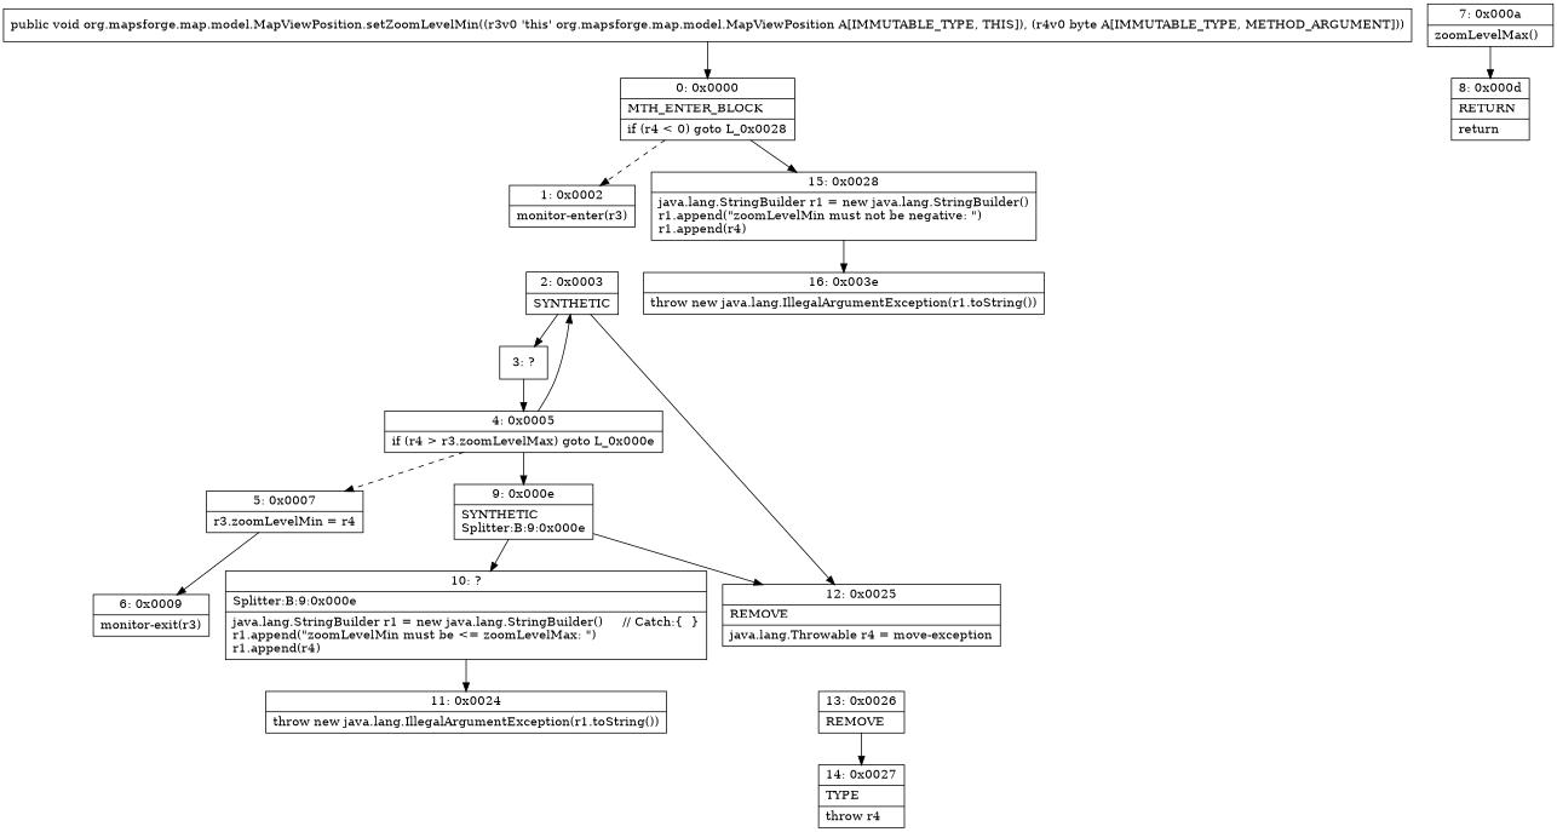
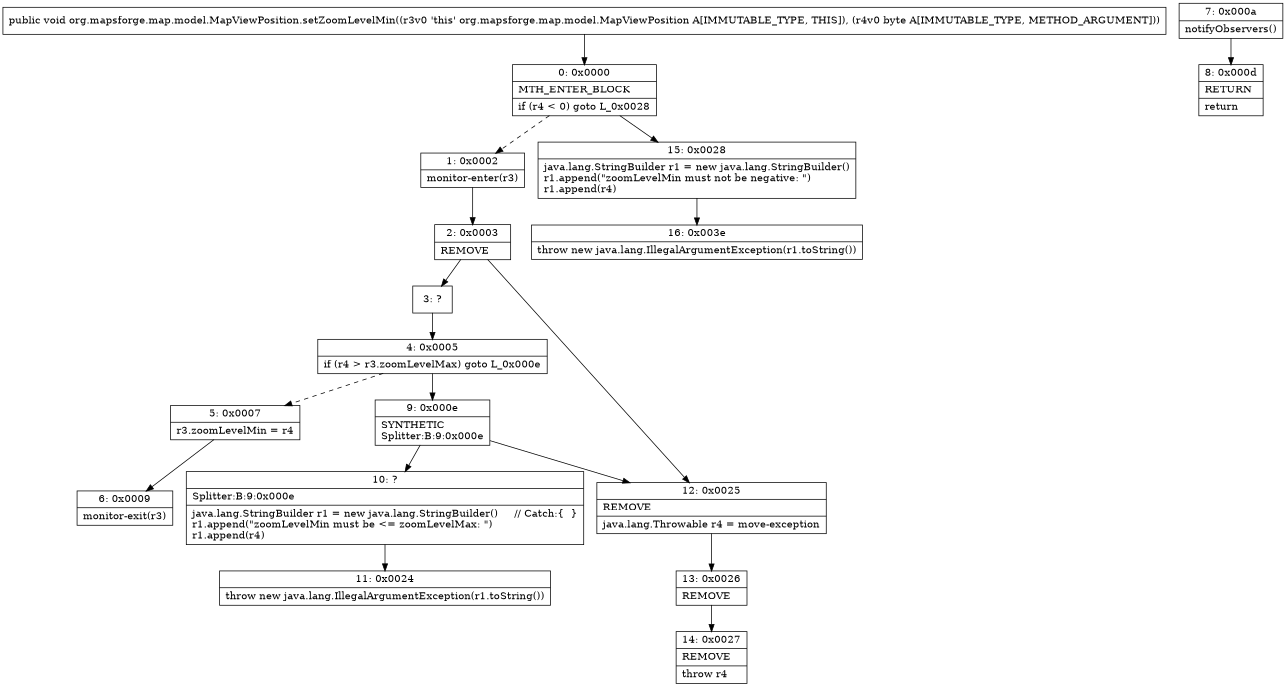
  digraph {
    node [shape=record]
    n1 [label="{0\:\ 0x0000|MTH_ENTER_BLOCK\l|if (r4 \< 0) goto L_0x0028\l}"]
    n2 [label="{1\:\ 0x0002|monitor\-enter(r3)\l}"]
    n3 [label="{15\:\ 0x0028|java.lang.StringBuilder r1 = new java.lang.StringBuilder()\lr1.append(\"zoomLevelMin must not be negative: \")\lr1.append(r4)\l}"]
-   n4 [label="{2\:\ 0x0003|SYNTHETIC\l}"]
+   n4 [label="{2\:\ 0x0003|REMOVE\l}"]
    n5 [label="{16\:\ 0x003e|throw new java.lang.IllegalArgumentException(r1.toString())\l}"]
    n6 [label="{3\:\ ?}"]
    n7 [label="{12\:\ 0x0025|REMOVE\l|java.lang.Throwable r4 = move\-exception\l}"]
    n8 [label="{4\:\ 0x0005|if (r4 \> r3.zoomLevelMax) goto L_0x000e\l}"]
    n9 [label="{13\:\ 0x0026|REMOVE\l}"]
    n10 [label="{5\:\ 0x0007|r3.zoomLevelMin = r4\l}"]
    n11 [label="{9\:\ 0x000e|SYNTHETIC\lSplitter:B:9:0x000e\l}"]
    n12 [label="{6\:\ 0x0009|monitor\-exit(r3)\l}"]
    n13 [label="{10\:\ ?|Splitter:B:9:0x000e\l|java.lang.StringBuilder r1 = new java.lang.StringBuilder()     \/\/ Catch:\{  \}\lr1.append(\"zoomLevelMin must be \<= zoomLevelMax: \")\lr1.append(r4)\l}"]
-   n14 [label="{7\:\ 0x000a|zoomLevelMax()\l}"]
+   n14 [label="{7\:\ 0x000a|notifyObservers()\l}"]
    n15 [label="{8\:\ 0x000d|RETURN\l|return\l}"]
    n16 [label="{11\:\ 0x0024|throw new java.lang.IllegalArgumentException(r1.toString())\l}"]
-   n17 [label="{14\:\ 0x0027|TYPE\l|throw r4\l}"]
+   n17 [label="{14\:\ 0x0027|REMOVE\l|throw r4\l}"]
    n18 [label="{public void org.mapsforge.map.model.MapViewPosition.setZoomLevelMin((r3v0 'this' org.mapsforge.map.model.MapViewPosition A[IMMUTABLE_TYPE, THIS]), (r4v0 byte A[IMMUTABLE_TYPE, METHOD_ARGUMENT])) }"]
    n1 -> n2 [style=dashed]
    n1 -> n3
-   n8 -> n4
+   n2 -> n4
    n3 -> n5
    n4 -> n6
    n4 -> n7
    n6 -> n8
+   n7 -> n9
    n8 -> n10 [style=dashed]
    n8 -> n11
    n9 -> n17
    n10 -> n12
    n11 -> n7
    n11 -> n13
    n13 -> n16
    n14 -> n15
    n18 -> n1
  }
